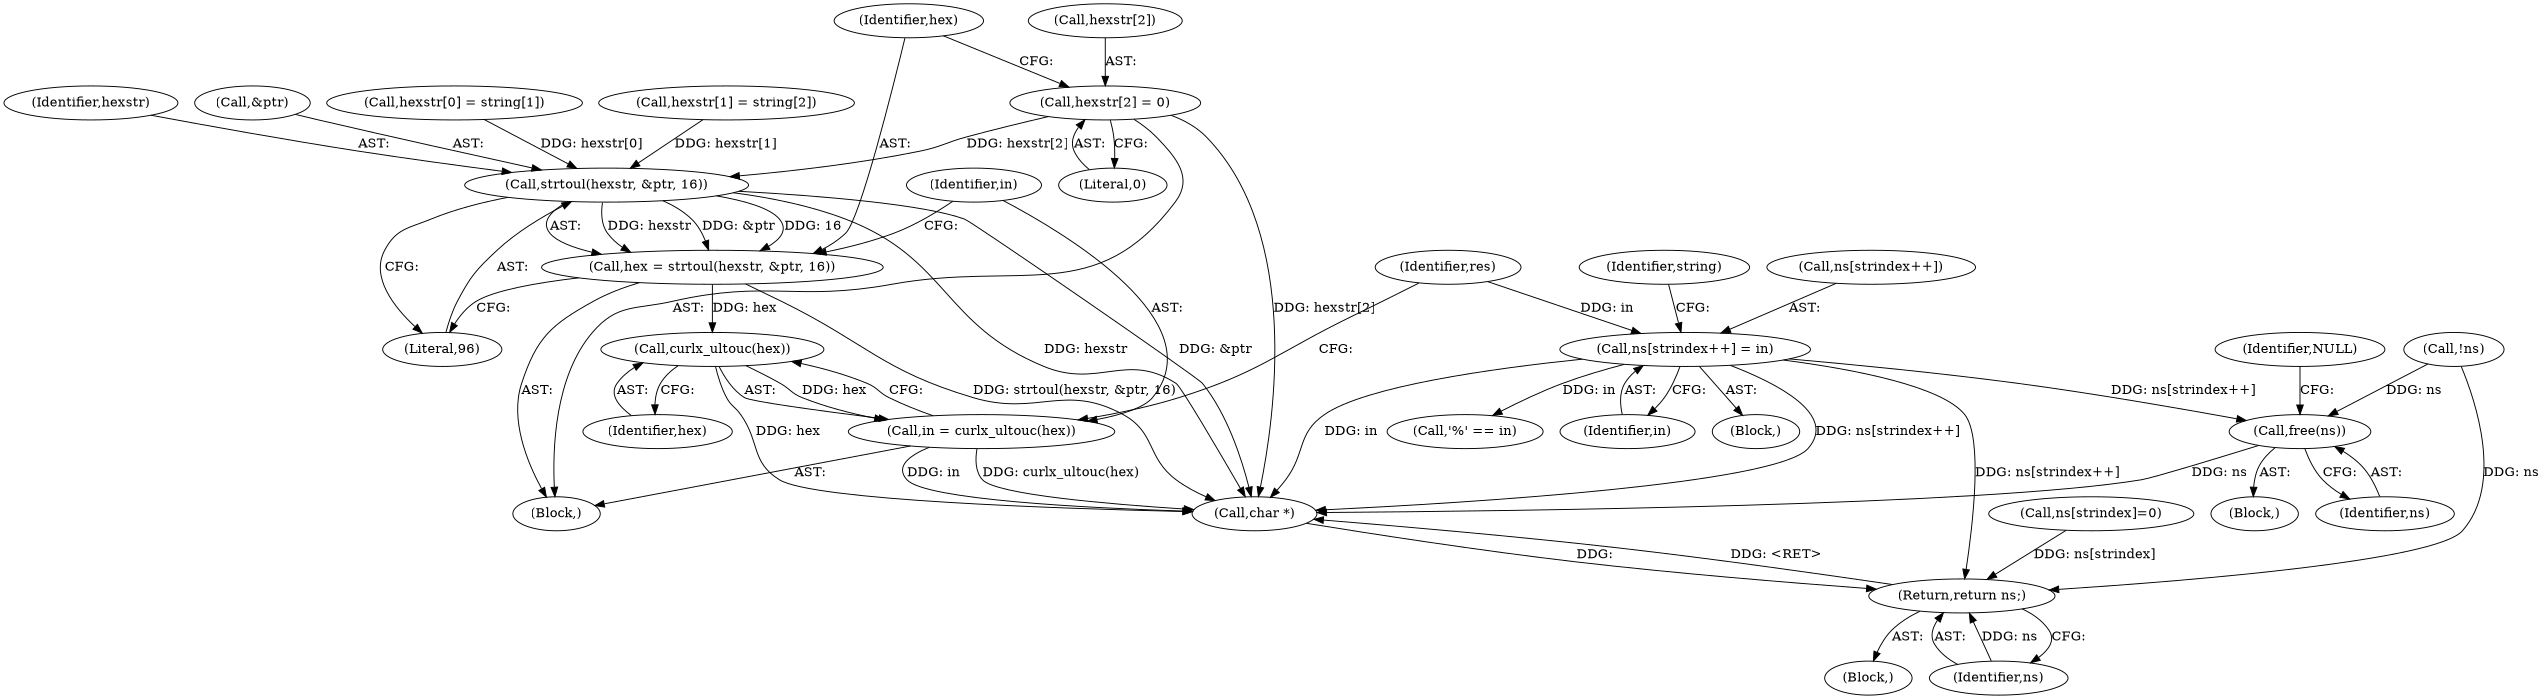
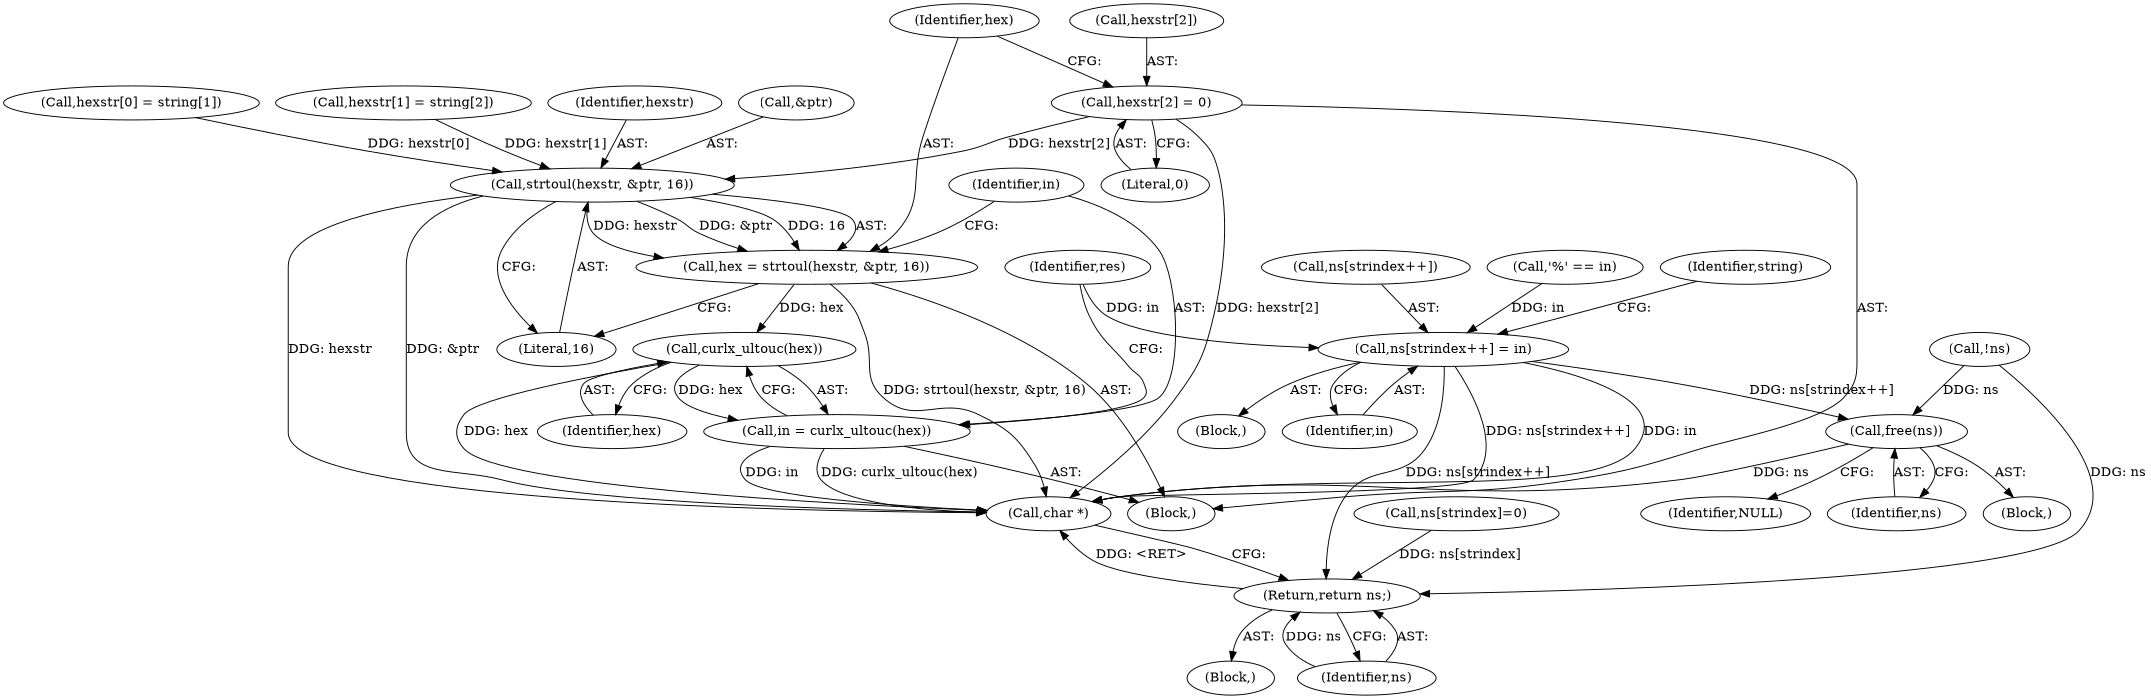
  digraph {
    n1 [label="(Call,hexstr[2] = 0)"]
    n2 [label="(Call,strtoul(hexstr, &ptr, 16))"]
    n3 [label="(Call,char *)"]
    n4 [label="(Literal,0)"]
    n5 [label="(Block,)"]
    n6 [label="(Call,hex = strtoul(hexstr, &ptr, 16))"]
-   n7 [label="(Literal,96)"]
+   n7 [label="(Literal,16)"]
    n8 [label="(Return,return ns;)"]
    n9 [label="(Call,curlx_ultouc(hex))"]
    n10 [label="(Call,in = curlx_ultouc(hex))"]
    n11 [label="(Identifier,hex)"]
    n12 [label="(Call,ns[strindex++] = in)"]
    n13 [label="(Call,free(ns))"]
    n14 [label="(Identifier,in)"]
    n15 [label="(Block,)"]
    n16 [label="(Identifier,ns)"]
    n17 [label="(Block,)"]
    n18 [label="(Block,)"]
    n19 [label="(Identifier,ns)"]
    n20 [label="(Identifier,res)"]
    n21 [label="(Call,hexstr[0] = string[1])"]
    n22 [label="(Call,!ns)"]
    n23 [label="(Call,hexstr[2])"]
    n24 [label="(Call,hexstr[1] = string[2])"]
    n25 [label="(Identifier,NULL)"]
    n26 [label="(Call,ns[strindex]=0)"]
    n27 [label="(Identifier,hexstr)"]
    n28 [label="(Identifier,hex)"]
    n29 [label="(Call,ns[strindex++])"]
    n30 [label="(Call,'%' == in)"]
    n31 [label="(Call,&ptr)"]
    n32 [label="(Identifier,string)"]
    n33 [label="(Identifier,in)"]
    n1 -> n2 [label="DDG: hexstr[2]"]
    n1 -> n3 [label="DDG: hexstr[2]"]
    n1 -> n4 [label="CFG: "]
    n1 -> n5 [label="AST: "]
    n2 -> n3 [label="DDG: &ptr"]
    n2 -> n3 [label="DDG: hexstr"]
    n2 -> n6 [label="AST: "]
    n2 -> n6 [label="DDG: hexstr"]
    n2 -> n6 [label="DDG: &ptr"]
    n2 -> n6 [label="DDG: 16"]
    n2 -> n7 [label="CFG: "]
-   n3 -> n8 [label="DDG: "]
+   n3 -> n8 [label="CFG: "]
    n4 -> n1 [label="AST: "]
    n6 -> n3 [label="DDG: strtoul(hexstr, &ptr, 16)"]
    n6 -> n5 [label="AST: "]
    n6 -> n7 [label="CFG: "]
    n6 -> n9 [label="DDG: hex"]
    n7 -> n2 [label="AST: "]
    n8 -> n3 [label="DDG: <RET>"]
    n8 -> n18 [label="AST: "]
    n8 -> n19 [label="CFG: "]
    n9 -> n3 [label="DDG: hex"]
    n9 -> n10 [label="AST: "]
    n9 -> n10 [label="DDG: hex"]
    n9 -> n11 [label="CFG: "]
    n10 -> n3 [label="DDG: in"]
    n10 -> n3 [label="DDG: curlx_ultouc(hex)"]
    n10 -> n5 [label="AST: "]
    n10 -> n9 [label="CFG: "]
    n11 -> n9 [label="AST: "]
    n12 -> n3 [label="DDG: ns[strindex++]"]
    n12 -> n3 [label="DDG: in"]
    n12 -> n8 [label="DDG: ns[strindex++]"]
    n12 -> n13 [label="DDG: ns[strindex++]"]
    n12 -> n14 [label="CFG: "]
    n12 -> n15 [label="AST: "]
    n13 -> n3 [label="DDG: ns"]
    n13 -> n16 [label="CFG: "]
    n13 -> n17 [label="AST: "]
    n14 -> n12 [label="AST: "]
    n16 -> n13 [label="AST: "]
    n19 -> n8 [label="AST: "]
    n19 -> n8 [label="DDG: ns"]
    n20 -> n10 [label="CFG: "]
    n20 -> n12 [label="DDG: in"]
    n21 -> n2 [label="DDG: hexstr[0]"]
    n22 -> n8 [label="DDG: ns"]
    n22 -> n13 [label="DDG: ns"]
    n23 -> n1 [label="AST: "]
    n24 -> n2 [label="DDG: hexstr[1]"]
-   n25 -> n13 [label="CFG: "]
+   n13 -> n25 [label="CFG: "]
    n26 -> n8 [label="DDG: ns[strindex]"]
    n27 -> n2 [label="AST: "]
    n28 -> n1 [label="CFG: "]
    n28 -> n6 [label="AST: "]
    n29 -> n12 [label="AST: "]
-   n12 -> n30 [label="DDG: in"]
+   n30 -> n12 [label="DDG: in"]
    n31 -> n2 [label="AST: "]
    n32 -> n12 [label="CFG: "]
    n33 -> n6 [label="CFG: "]
    n33 -> n10 [label="AST: "]
  }
